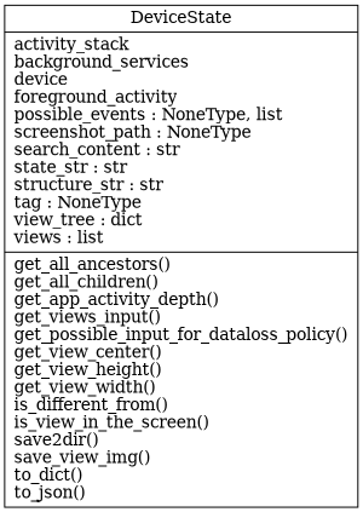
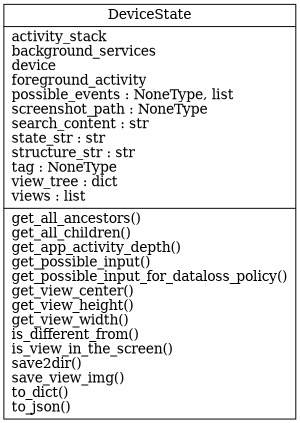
  digraph {
    rankdir=BT
-   n1 [label="{DeviceState|activity_stack\lbackground_services\ldevice\lforeground_activity\lpossible_events : NoneType, list\lscreenshot_path : NoneType\lsearch_content : str\lstate_str : str\lstructure_str : str\ltag : NoneType\lview_tree : dict\lviews : list\l|get_all_ancestors()\lget_all_children()\lget_app_activity_depth()\lget_views_input()\lget_possible_input_for_dataloss_policy()\lget_view_center()\lget_view_height()\lget_view_width()\lis_different_from()\lis_view_in_the_screen()\lsave2dir()\lsave_view_img()\lto_dict()\lto_json()\l}" shape=record style=filled fillcolor=white]
+   n1 [label="{DeviceState|activity_stack\lbackground_services\ldevice\lforeground_activity\lpossible_events : NoneType, list\lscreenshot_path : NoneType\lsearch_content : str\lstate_str : str\lstructure_str : str\ltag : NoneType\lview_tree : dict\lviews : list\l|get_all_ancestors()\lget_all_children()\lget_app_activity_depth()\lget_possible_input()\lget_possible_input_for_dataloss_policy()\lget_view_center()\lget_view_height()\lget_view_width()\lis_different_from()\lis_view_in_the_screen()\lsave2dir()\lsave_view_img()\lto_dict()\lto_json()\l}" shape=record style=filled fillcolor=white]
  }
